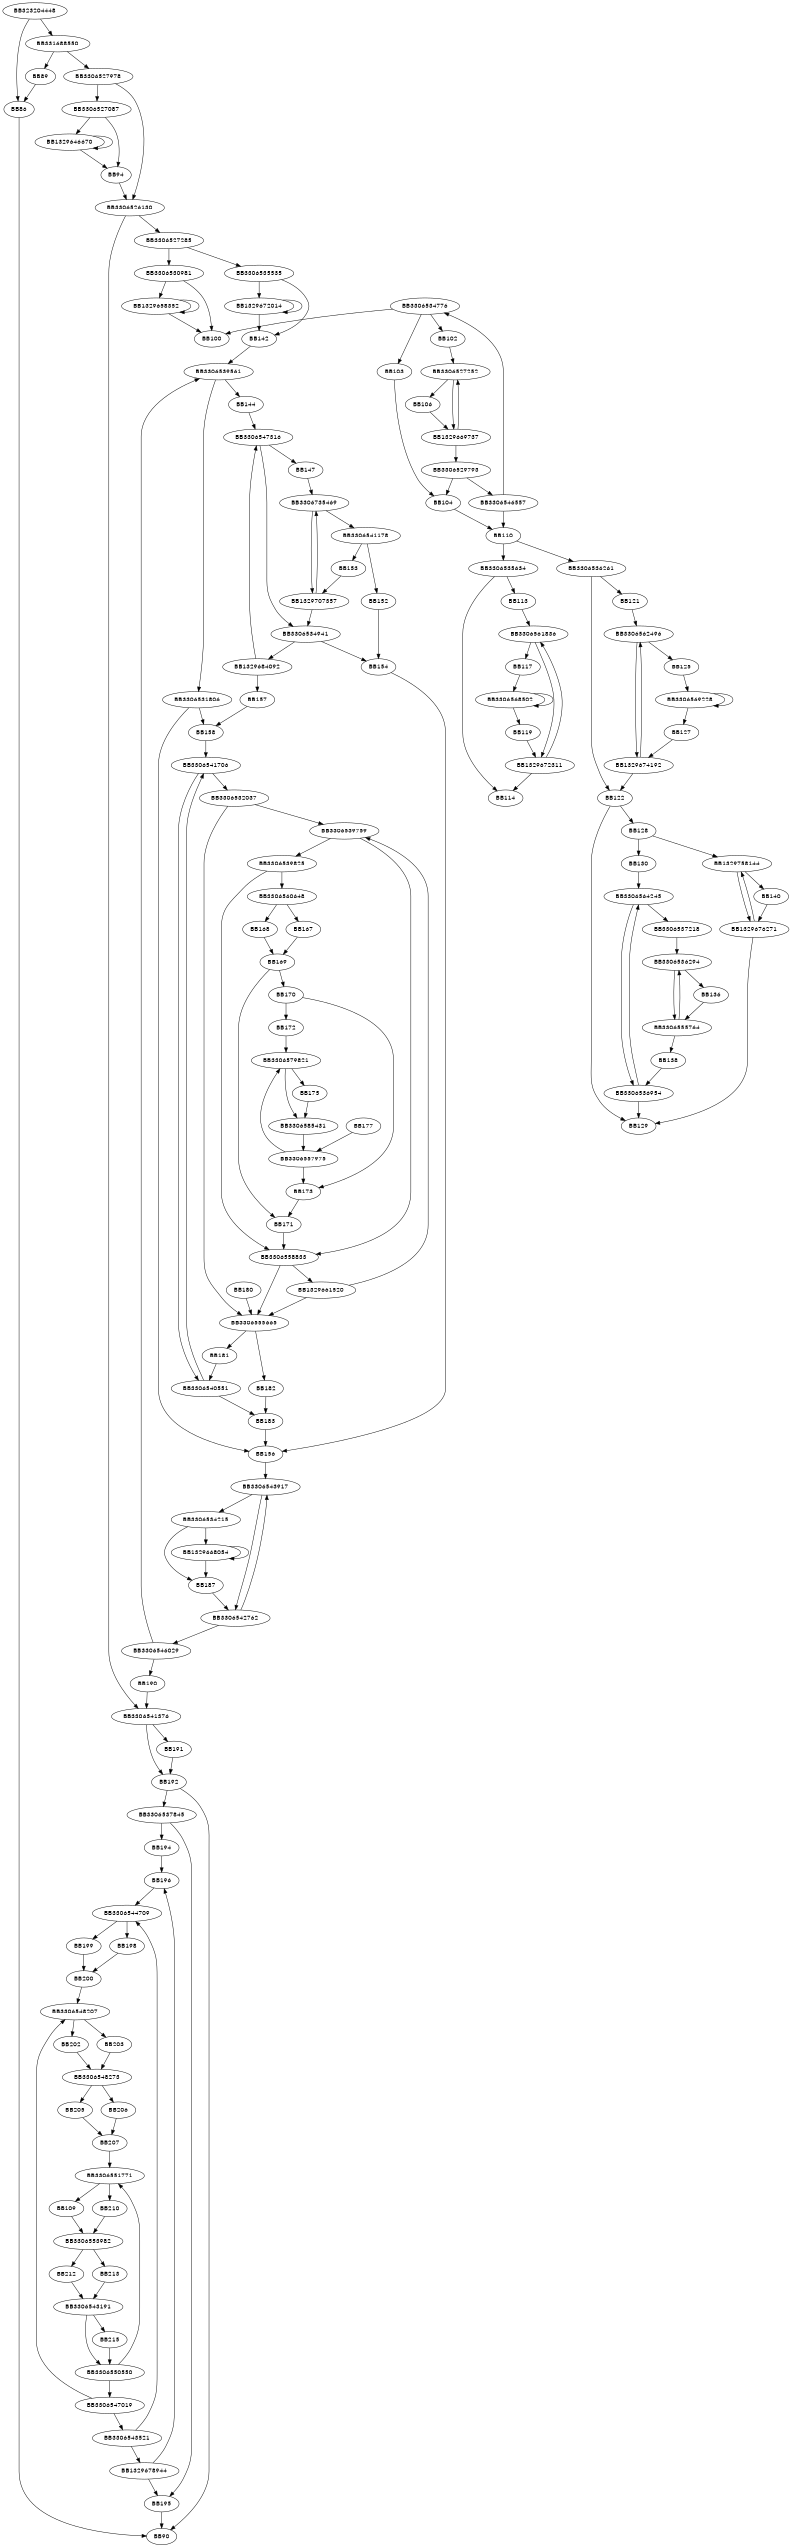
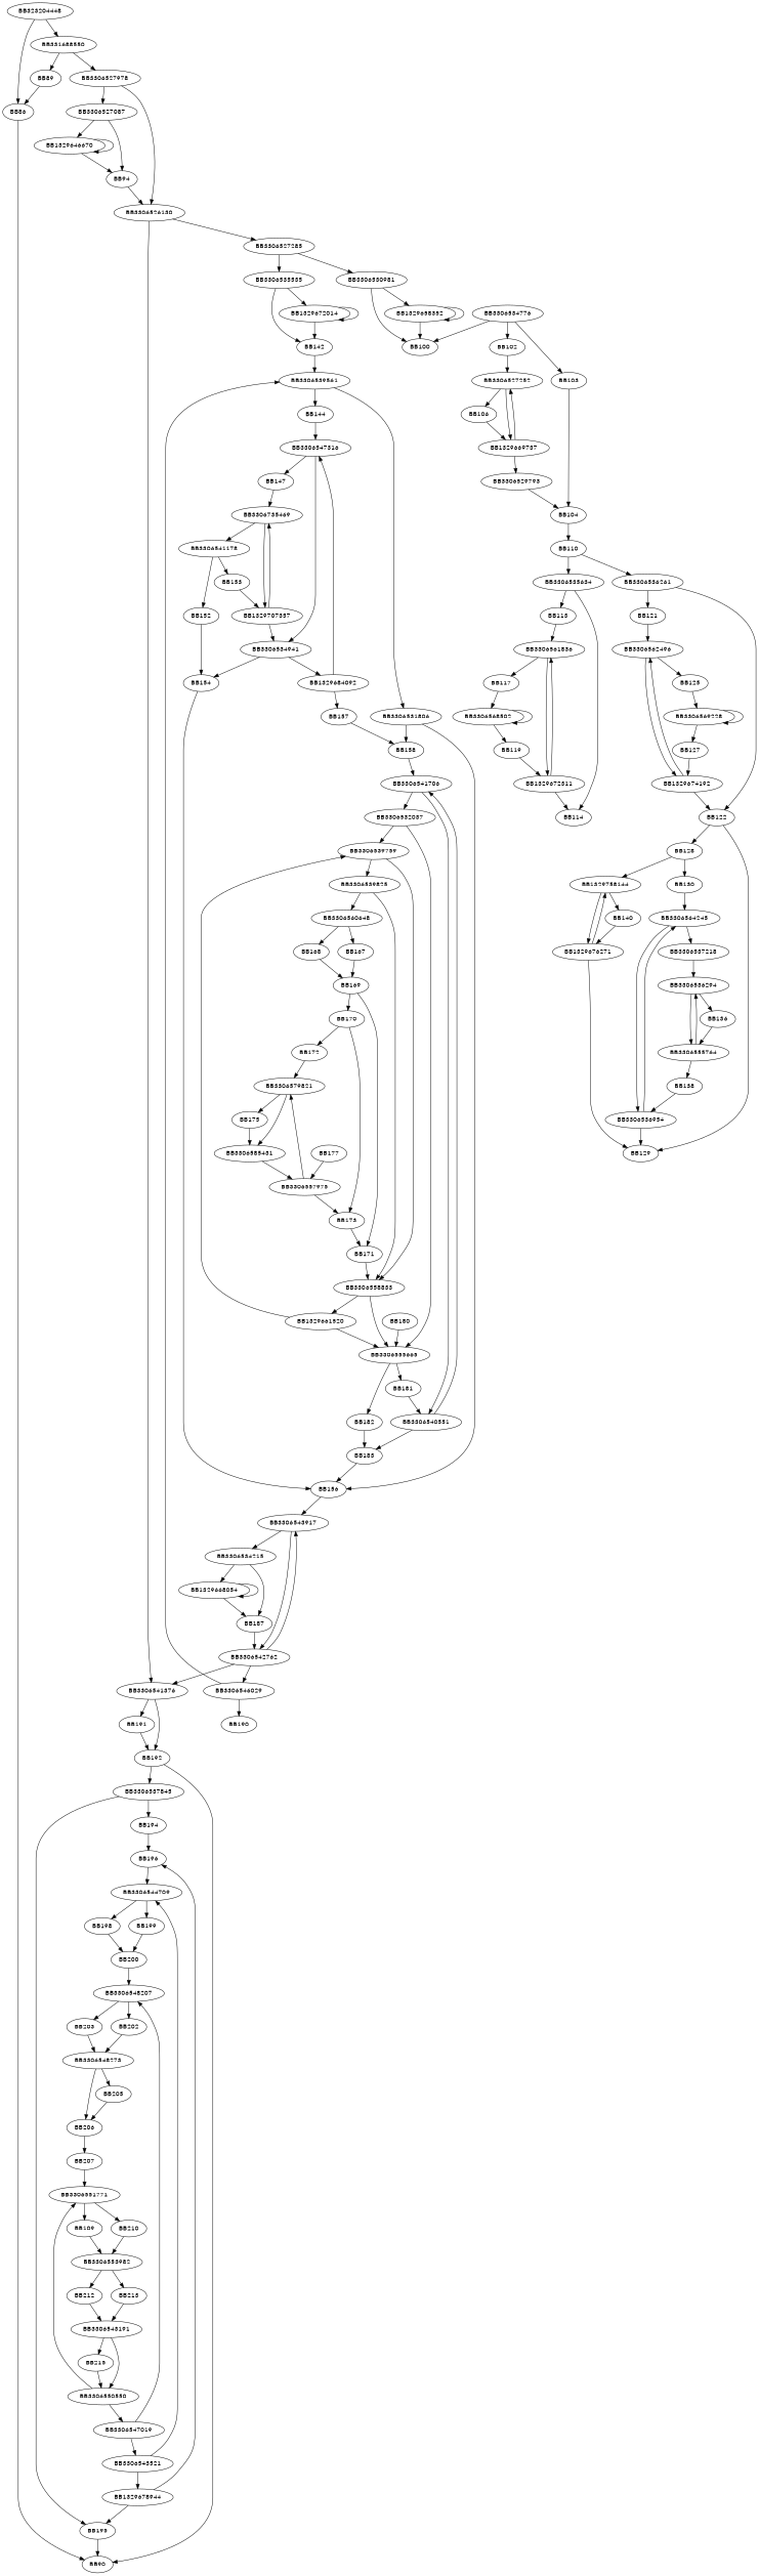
  digraph {
    fontname=Lato
    node [fontname=Lato]
    edge [fontname=Lato]
    BB323204448
    BB86
    BB331688550
    BB90
    BB3306527978
    BB89
    BB3306527087
    BB3306526130
    BB1329646670
    BB94
    BB3306527285
    BB3306541376
    BB3306535535
    BB3306530981
    BB191
    BB192
    BB1329672014
    BB142
    BB1329658352
    BB100
    BB3306537845
    BB3306539561
    BB3306534776
    BB102
    BB103
    BB3306527252
    BB104
    BB106
    BB1329669737
    BB110
    BB3306536261
    BB3306535634
    BB3306529793
-   BB3306546557
    BB121
    BB122
    BB113
    BB114
    BB3306562496
    BB128
    BB129
    BB3306561836
    BB1329672311
    BB117
    BB3306568502
    BB119
    BB1329674192
    BB125
    BB130
    BB1329758144
    BB3306569228
    BB127
    BB3306564245
    BB1329676271
    BB140
    BB3306536954
    BB3306537218
    BB3306536294
    BB136
    BB3306555764
    BB138
    BB144
    BB3306531806
    BB3306547316
    BB156
    BB158
    BB147
    BB3306534941
    BB3306543917
    BB3306541706
    n71 [label=BB3306735469]
    BB154
    BB1329684092
    BB1329707357
    BB3306541178
    BB157
    BB152
    BB153
    BB3306542762
    BB3306534215
    BB3306540551
    BB3306532037
    BB183
    BB3306555665
    BB3306539759
    BB181
    BB182
    BB3306539825
    BB3306558833
    BB3306560648
    BB1329661520
    BB167
    BB168
    BB180
    BB169
    BB170
    BB171
    BB172
    BB173
    BB3306579821
    BB175
    BB3306585431
    BB3306557975
    BB177
    BB3306546029
    BB187
    BB1329668054
    BB190
    BB194
    BB195
    BB196
    BB3306544709
    BB198
    BB199
    BB200
    BB3306548207
    BB202
    BB203
    BB3306548273
    BB205
    BB206
    BB207
    BB3306551771
    n124 [label=BB109]
    BB210
    BB3306553982
    BB212
    BB213
    BB3306543191
    BB215
    BB3306550550
    BB3306547019
    BB3306543521
    BB1329678944
    BB323204448 -> BB86
    BB323204448 -> BB331688550
    BB86 -> BB90
    BB331688550 -> BB3306527978
    BB331688550 -> BB89
    BB3306527978 -> BB3306527087
    BB3306527978 -> BB3306526130
    BB89 -> BB86
    BB3306527087 -> BB1329646670
    BB3306527087 -> BB94
    BB3306526130 -> BB3306527285
    BB3306526130 -> BB3306541376
    BB1329646670 -> BB1329646670
    BB1329646670 -> BB94
    BB94 -> BB3306526130
    BB3306527285 -> BB3306535535
    BB3306527285 -> BB3306530981
    BB3306541376 -> BB191
    BB3306541376 -> BB192
    BB3306535535 -> BB1329672014
    BB3306535535 -> BB142
    BB3306530981 -> BB1329658352
    BB3306530981 -> BB100
    BB191 -> BB192
    BB192 -> BB90
    BB192 -> BB3306537845
    BB1329672014 -> BB1329672014
    BB1329672014 -> BB142
    BB142 -> BB3306539561
    BB1329658352 -> BB1329658352
    BB1329658352 -> BB100
    BB3306537845 -> BB194
    BB3306537845 -> BB195
    BB3306539561 -> BB144
    BB3306539561 -> BB3306531806
    BB3306534776 -> BB100
    BB3306534776 -> BB102
    BB3306534776 -> BB103
    BB102 -> BB3306527252
    BB103 -> BB104
    BB3306527252 -> BB106
    BB3306527252 -> BB1329669737
    BB104 -> BB110
    BB106 -> BB1329669737
    BB1329669737 -> BB3306527252
    BB1329669737 -> BB3306529793
    BB110 -> BB3306536261
    BB110 -> BB3306535634
    BB3306536261 -> BB121
    BB3306536261 -> BB122
    BB3306535634 -> BB113
    BB3306535634 -> BB114
    BB3306529793 -> BB104
-   BB3306529793 -> BB3306546557
-   BB3306546557 -> BB3306534776
-   BB3306546557 -> BB110
    BB121 -> BB3306562496
    BB122 -> BB128
    BB122 -> BB129
    BB113 -> BB3306561836
    BB3306562496 -> BB1329674192
    BB3306562496 -> BB125
    BB128 -> BB130
    BB128 -> BB1329758144
    BB3306561836 -> BB1329672311
    BB3306561836 -> BB117
    BB1329672311 -> BB114
    BB1329672311 -> BB3306561836
    BB117 -> BB3306568502
    BB3306568502 -> BB3306568502
    BB3306568502 -> BB119
    BB119 -> BB1329672311
    BB1329674192 -> BB122
    BB1329674192 -> BB3306562496
    BB125 -> BB3306569228
    BB130 -> BB3306564245
    BB1329758144 -> BB1329676271
    BB1329758144 -> BB140
    BB3306569228 -> BB3306569228
    BB3306569228 -> BB127
    BB127 -> BB1329674192
    BB3306564245 -> BB3306536954
    BB3306564245 -> BB3306537218
    BB1329676271 -> BB129
    BB1329676271 -> BB1329758144
    BB140 -> BB1329676271
    BB3306536954 -> BB129
    BB3306536954 -> BB3306564245
    BB3306537218 -> BB3306536294
    BB3306536294 -> BB136
    BB3306536294 -> BB3306555764
    BB136 -> BB3306555764
    BB3306555764 -> BB3306536294
    BB3306555764 -> BB138
    BB138 -> BB3306536954
    BB144 -> BB3306547316
    BB3306531806 -> BB156
    BB3306531806 -> BB158
    BB3306547316 -> BB147
    BB3306547316 -> BB3306534941
    BB156 -> BB3306543917
    BB158 -> BB3306541706
    BB147 -> n71
    BB3306534941 -> BB154
    BB3306534941 -> BB1329684092
    BB3306543917 -> BB3306542762
    BB3306543917 -> BB3306534215
    BB3306541706 -> BB3306540551
    BB3306541706 -> BB3306532037
    n71 -> BB1329707357
    n71 -> BB3306541178
    BB154 -> BB156
    BB1329684092 -> BB3306547316
    BB1329684092 -> BB157
    BB1329707357 -> BB3306534941
    BB1329707357 -> n71
    BB3306541178 -> BB152
    BB3306541178 -> BB153
    BB157 -> BB158
    BB152 -> BB154
    BB153 -> BB1329707357
    BB3306542762 -> BB3306543917
    BB3306542762 -> BB3306546029
    BB3306534215 -> BB187
    BB3306534215 -> BB1329668054
    BB3306540551 -> BB3306541706
    BB3306540551 -> BB183
    BB3306532037 -> BB3306555665
    BB3306532037 -> BB3306539759
    BB183 -> BB156
    BB3306555665 -> BB181
    BB3306555665 -> BB182
    BB3306539759 -> BB3306539825
    BB3306539759 -> BB3306558833
    BB181 -> BB3306540551
    BB182 -> BB183
    BB3306539825 -> BB3306558833
    BB3306539825 -> BB3306560648
    BB3306558833 -> BB3306555665
    BB3306558833 -> BB1329661520
    BB3306560648 -> BB167
    BB3306560648 -> BB168
    BB1329661520 -> BB3306555665
    BB1329661520 -> BB3306539759
    BB167 -> BB169
    BB168 -> BB169
    BB180 -> BB3306555665
    BB169 -> BB170
    BB169 -> BB171
    BB170 -> BB172
    BB170 -> BB173
    BB171 -> BB3306558833
    BB172 -> BB3306579821
    BB173 -> BB171
    BB3306579821 -> BB175
    BB3306579821 -> BB3306585431
    BB175 -> BB3306585431
    BB3306585431 -> BB3306557975
    BB3306557975 -> BB173
    BB3306557975 -> BB3306579821
    BB177 -> BB3306557975
    BB3306546029 -> BB3306539561
    BB3306546029 -> BB190
    BB187 -> BB3306542762
    BB1329668054 -> BB187
    BB1329668054 -> BB1329668054
-   BB190 -> BB3306541376
+   BB3306542762 -> BB3306541376
    BB194 -> BB196
    BB195 -> BB90
    BB196 -> BB3306544709
    BB3306544709 -> BB198
    BB3306544709 -> BB199
    BB198 -> BB200
    BB199 -> BB200
    BB200 -> BB3306548207
    BB3306548207 -> BB202
    BB3306548207 -> BB203
    BB202 -> BB3306548273
    BB203 -> BB3306548273
    BB3306548273 -> BB205
    BB3306548273 -> BB206
-   BB205 -> BB207
+   BB205 -> BB206
    BB206 -> BB207
    BB207 -> BB3306551771
    BB3306551771 -> n124
    BB3306551771 -> BB210
    n124 -> BB3306553982
    BB210 -> BB3306553982
    BB3306553982 -> BB212
    BB3306553982 -> BB213
    BB212 -> BB3306543191
    BB213 -> BB3306543191
    BB3306543191 -> BB215
    BB3306543191 -> BB3306550550
    BB215 -> BB3306550550
    BB3306550550 -> BB3306551771
    BB3306550550 -> BB3306547019
    BB3306547019 -> BB3306548207
    BB3306547019 -> BB3306543521
    BB3306543521 -> BB3306544709
    BB3306543521 -> BB1329678944
    BB1329678944 -> BB195
    BB1329678944 -> BB196
  }
